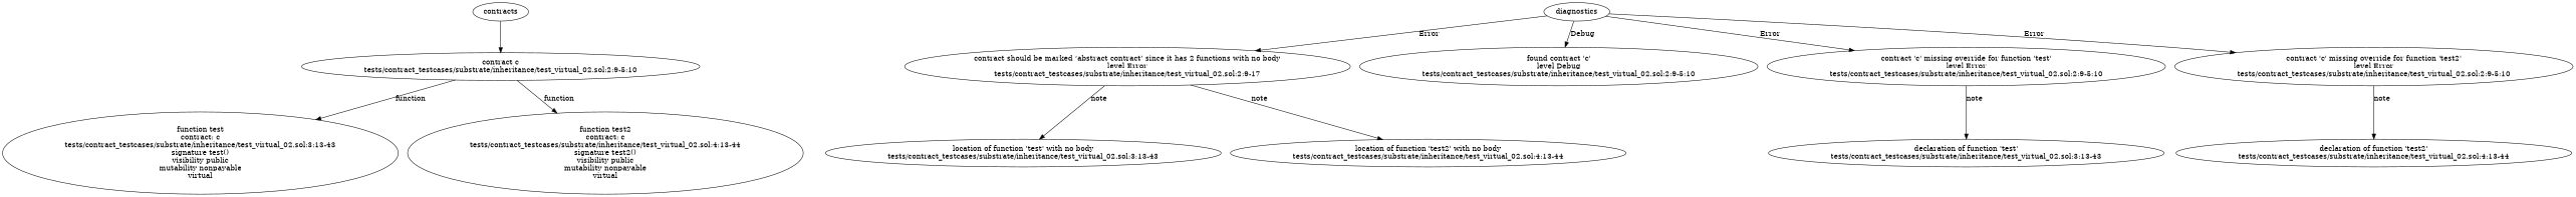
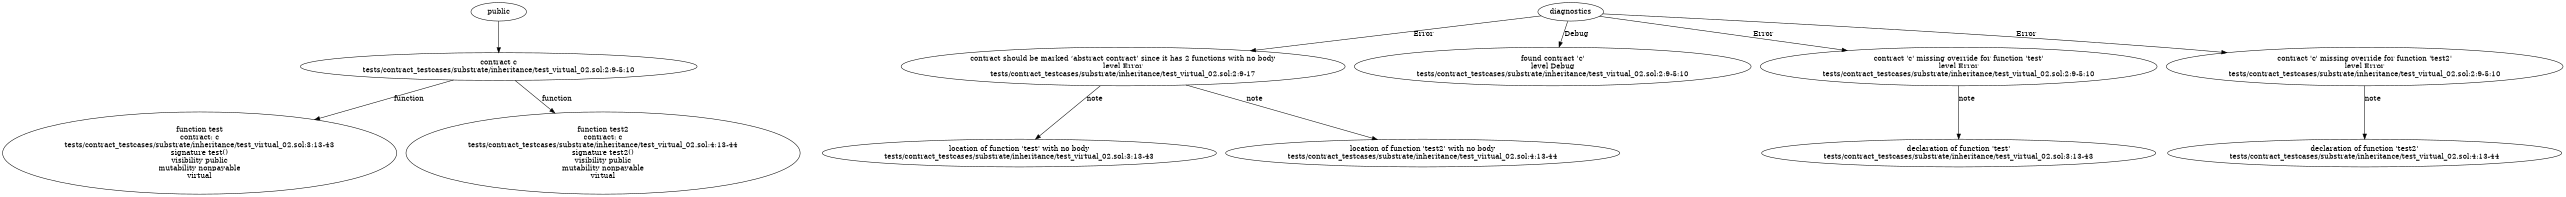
  strict digraph {
    n1 [label="contract c\ntests/contract_testcases/substrate/inheritance/test_virtual_02.sol:2:9-5:10"]
    n2 [label="function test\ncontract: c\ntests/contract_testcases/substrate/inheritance/test_virtual_02.sol:3:13-43\nsignature test()\nvisibility public\nmutability nonpayable\nvirtual"]
    n3 [label="function test2\ncontract: c\ntests/contract_testcases/substrate/inheritance/test_virtual_02.sol:4:13-44\nsignature test2()\nvisibility public\nmutability nonpayable\nvirtual"]
    n4 [label="contract should be marked ‘abstract contract’ since it has 2 functions with no body\nlevel Error\ntests/contract_testcases/substrate/inheritance/test_virtual_02.sol:2:9-17"]
    n5 [label="location of function 'test' with no body\ntests/contract_testcases/substrate/inheritance/test_virtual_02.sol:3:13-43"]
    n6 [label="location of function 'test2' with no body\ntests/contract_testcases/substrate/inheritance/test_virtual_02.sol:4:13-44"]
    n7 [label="found contract 'c'\nlevel Debug\ntests/contract_testcases/substrate/inheritance/test_virtual_02.sol:2:9-5:10"]
    n8 [label="contract 'c' missing override for function 'test'\nlevel Error\ntests/contract_testcases/substrate/inheritance/test_virtual_02.sol:2:9-5:10"]
    n9 [label="declaration of function 'test'\ntests/contract_testcases/substrate/inheritance/test_virtual_02.sol:3:13-43"]
    n10 [label="contract 'c' missing override for function 'test2'\nlevel Error\ntests/contract_testcases/substrate/inheritance/test_virtual_02.sol:2:9-5:10"]
    n11 [label="declaration of function 'test2'\ntests/contract_testcases/substrate/inheritance/test_virtual_02.sol:4:13-44"]
-   contracts
+   contracts [label=public]
    diagnostics
    n1 -> n2 [label=function]
    n1 -> n3 [label=function]
    n4 -> n5 [label=note]
    n4 -> n6 [label=note]
    n8 -> n9 [label=note]
    n10 -> n11 [label=note]
    contracts -> n1
    diagnostics -> n4 [label=Error]
    diagnostics -> n7 [label=Debug]
    diagnostics -> n8 [label=Error]
    diagnostics -> n10 [label=Error]
  }
